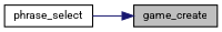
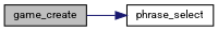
  digraph {
    rankdir=LR
    fontname=Roboto
    node [color=black fontname=Roboto fontsize=10 shape=record style=filled]
    n1 [fillcolor=grey75 fontcolor=black height=0.2 label=game_create width=0.4]
    n2 [fillcolor=white height=0.2 label=phrase_select width=0.4]
-   n2 -> n1 [color=midnightblue fontname=Roboto fontsize=10 labelfontname=Helvetica labelfontsize=10 style=solid]
+   n1 -> n2 [color=midnightblue fontname=Roboto fontsize=10 labelfontname=Helvetica labelfontsize=10 style=solid]
  }
